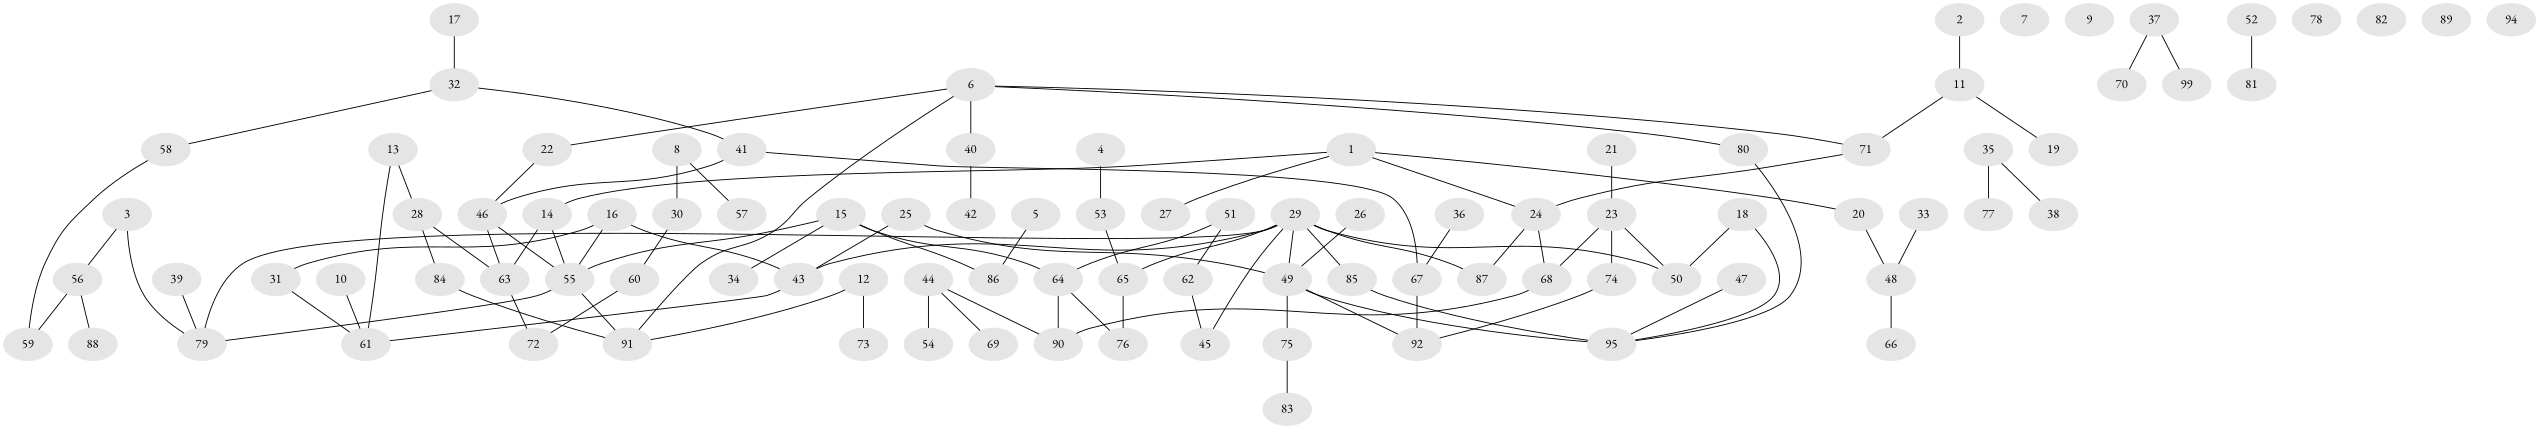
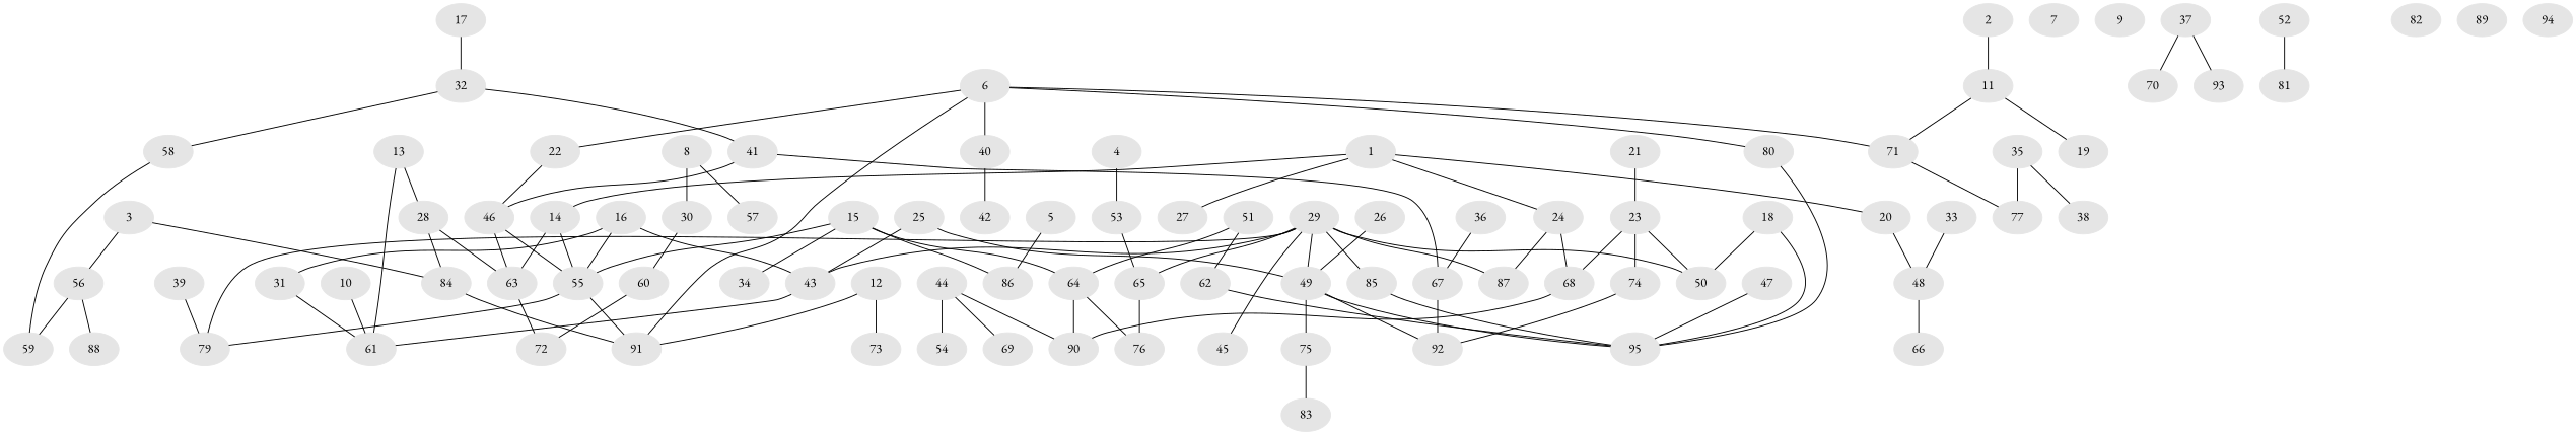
  graph {
    fontname="EB Garamond"
    node [color=gray90 fontname="EB Garamond" style=filled]
    edge [fontname="EB Garamond"]
    1
    14
    20
    24
    27
    55
    63
    48
    68
    87
    2
    11
    71
    19
    3
    56
    79
    59
    88
    4
    53
    65
    5
    86
    6
    22
    40
    80
    91
    46
    42
    77
    95
    7
    8
    30
    57
    60
    9
    10
    61
    12
    73
    13
    28
    84
    72
    15
    34
    64
    90
    76
    16
    31
    43
    17
    32
    41
    58
    18
    50
    66
    21
    23
    74
    92
    25
    49
    75
    26
    29
    45
    85
    67
    33
    35
    38
    36
    37
    70
-   93 [label=99]
+   93
    39
    44
    54
    69
    47
    83
    51
    62
    52
    81
-   78
    82
    89
    94
    1 -- 14
    1 -- 20
    1 -- 24
    1 -- 27
    14 -- 55
    14 -- 63
    20 -- 48
    24 -- 68
    24 -- 87
    55 -- 79
    55 -- 91
    63 -- 72
    48 -- 66
    68 -- 90
    2 -- 11
    11 -- 71
    11 -- 19
-   71 -- 24
+   71 -- 77
    3 -- 56
-   3 -- 79
+   3 -- 84
    56 -- 59
    56 -- 88
    4 -- 53
    53 -- 65
    65 -- 76
    5 -- 86
    6 -- 71
    6 -- 22
    6 -- 40
    6 -- 80
    6 -- 91
    22 -- 46
    40 -- 42
    80 -- 95
    46 -- 55
    46 -- 63
    8 -- 30
    8 -- 57
    30 -- 60
    60 -- 72
    10 -- 61
    12 -- 91
    12 -- 73
    13 -- 61
    13 -- 28
    28 -- 63
    28 -- 84
    84 -- 91
    15 -- 55
    15 -- 86
    15 -- 34
    15 -- 64
    64 -- 90
    64 -- 76
    16 -- 55
    16 -- 31
    16 -- 43
    31 -- 61
    43 -- 61
    17 -- 32
    32 -- 41
    32 -- 58
    41 -- 46
    41 -- 67
    58 -- 59
    18 -- 95
    18 -- 50
    21 -- 23
    23 -- 68
    23 -- 50
    23 -- 74
    74 -- 92
    25 -- 43
    25 -- 49
    49 -- 95
    49 -- 92
    49 -- 75
    75 -- 83
    26 -- 49
    29 -- 87
    29 -- 79
    29 -- 65
    29 -- 43
    29 -- 50
    29 -- 49
    29 -- 45
    29 -- 85
    85 -- 95
    67 -- 92
    33 -- 48
    35 -- 77
    35 -- 38
    36 -- 67
    37 -- 70
    37 -- 93
    39 -- 79
    44 -- 90
    44 -- 54
    44 -- 69
    47 -- 95
    51 -- 64
    51 -- 62
-   62 -- 45
+   62 -- 95
    52 -- 81
  }
